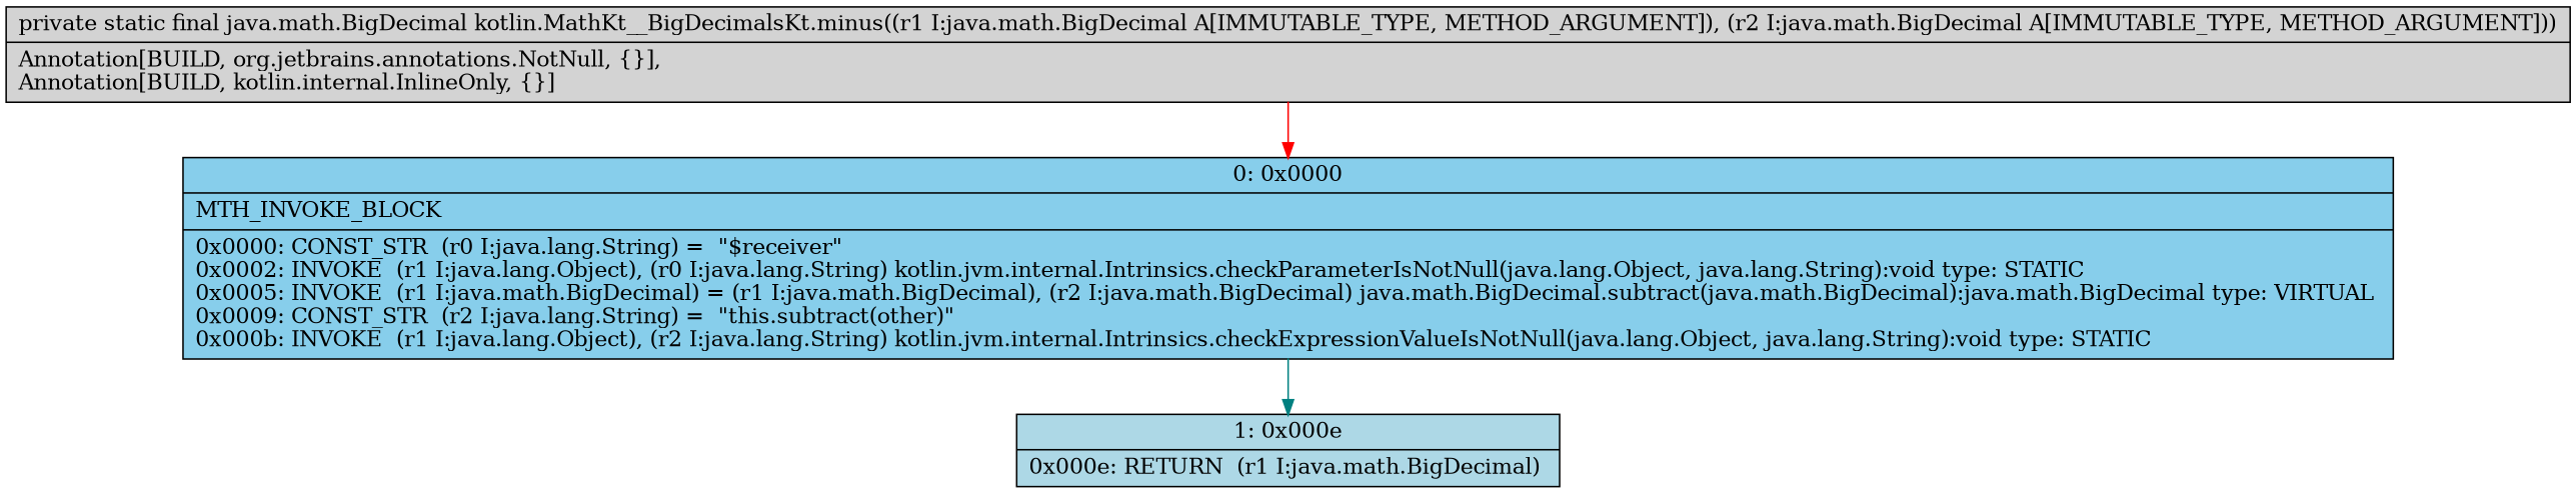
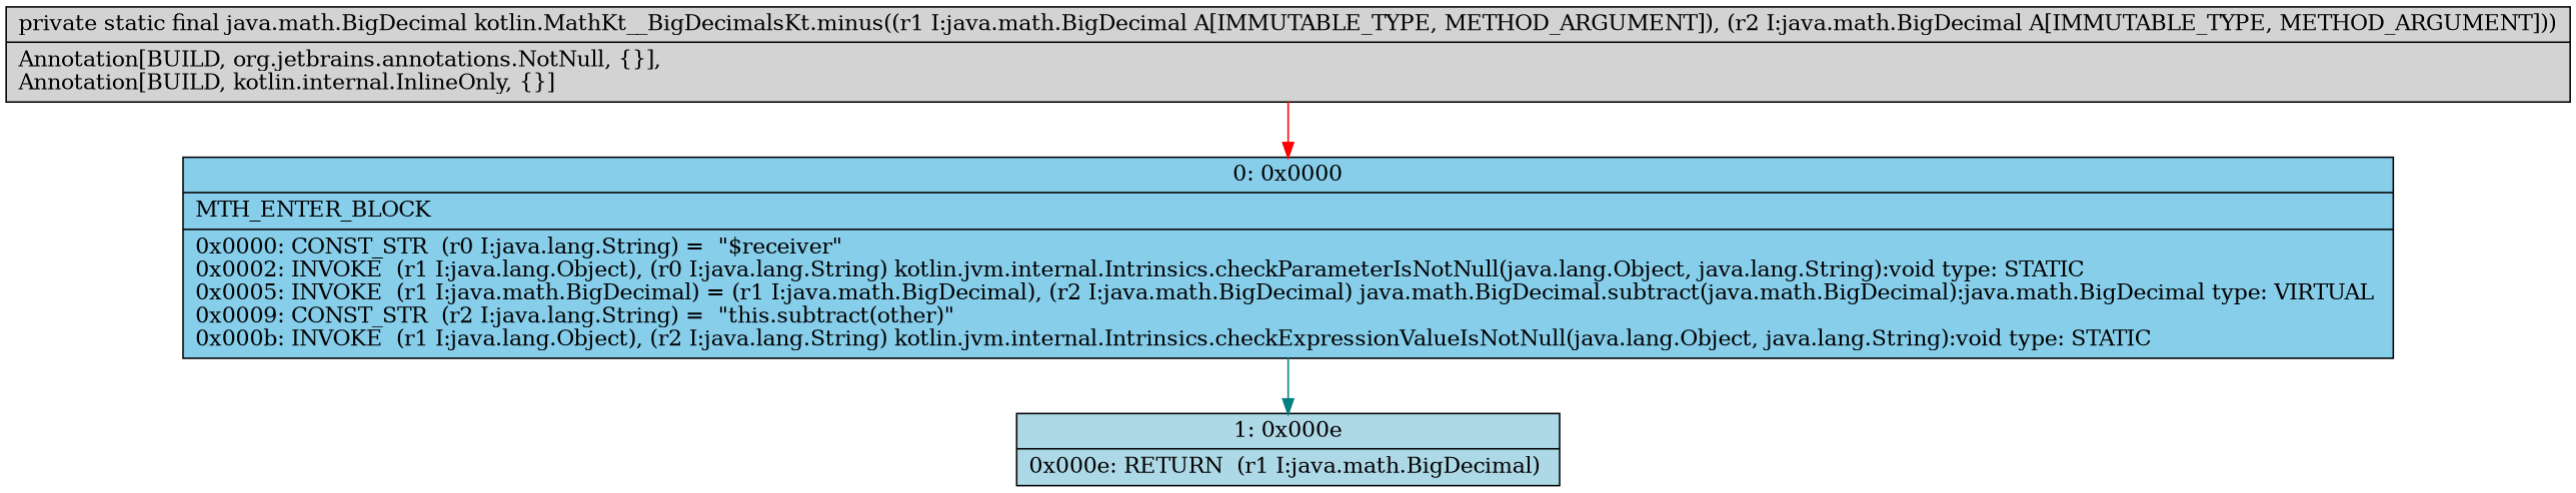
  digraph {
    node [shape=record style=filled]
-   n1 [label="{0\:\ 0x0000|MTH_INVOKE_BLOCK\l|0x0000: CONST_STR  (r0 I:java.lang.String) =  \"$receiver\" \l0x0002: INVOKE  (r1 I:java.lang.Object), (r0 I:java.lang.String) kotlin.jvm.internal.Intrinsics.checkParameterIsNotNull(java.lang.Object, java.lang.String):void type: STATIC \l0x0005: INVOKE  (r1 I:java.math.BigDecimal) = (r1 I:java.math.BigDecimal), (r2 I:java.math.BigDecimal) java.math.BigDecimal.subtract(java.math.BigDecimal):java.math.BigDecimal type: VIRTUAL \l0x0009: CONST_STR  (r2 I:java.lang.String) =  \"this.subtract(other)\" \l0x000b: INVOKE  (r1 I:java.lang.Object), (r2 I:java.lang.String) kotlin.jvm.internal.Intrinsics.checkExpressionValueIsNotNull(java.lang.Object, java.lang.String):void type: STATIC \l}" fillcolor=skyblue]
+   n1 [label="{0\:\ 0x0000|MTH_ENTER_BLOCK\l|0x0000: CONST_STR  (r0 I:java.lang.String) =  \"$receiver\" \l0x0002: INVOKE  (r1 I:java.lang.Object), (r0 I:java.lang.String) kotlin.jvm.internal.Intrinsics.checkParameterIsNotNull(java.lang.Object, java.lang.String):void type: STATIC \l0x0005: INVOKE  (r1 I:java.math.BigDecimal) = (r1 I:java.math.BigDecimal), (r2 I:java.math.BigDecimal) java.math.BigDecimal.subtract(java.math.BigDecimal):java.math.BigDecimal type: VIRTUAL \l0x0009: CONST_STR  (r2 I:java.lang.String) =  \"this.subtract(other)\" \l0x000b: INVOKE  (r1 I:java.lang.Object), (r2 I:java.lang.String) kotlin.jvm.internal.Intrinsics.checkExpressionValueIsNotNull(java.lang.Object, java.lang.String):void type: STATIC \l}" fillcolor=skyblue]
    n2 [label="{1\:\ 0x000e|0x000e: RETURN  (r1 I:java.math.BigDecimal) \l}" fillcolor=lightblue]
    n3 [label="{private static final java.math.BigDecimal kotlin.MathKt__BigDecimalsKt.minus((r1 I:java.math.BigDecimal A[IMMUTABLE_TYPE, METHOD_ARGUMENT]), (r2 I:java.math.BigDecimal A[IMMUTABLE_TYPE, METHOD_ARGUMENT]))  | Annotation[BUILD, org.jetbrains.annotations.NotNull, \{\}], \lAnnotation[BUILD, kotlin.internal.InlineOnly, \{\}]\l}" fillcolor=lightgrey]
    n1 -> n2 [color=teal]
    n3 -> n1 [color=red]
  }
